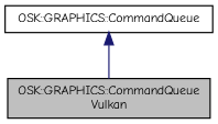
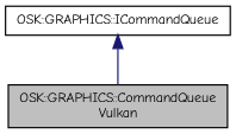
  digraph {
    fontname="Comic Neue"
    node [color=black fontname="Comic Neue" fontsize=10 shape=record style=filled]
    n1 [fillcolor=grey75 fontcolor=black height=0.2 label="OSK::GRAPHICS::CommandQueue\lVulkan" width=0.4]
-   n2 [fillcolor=white height=0.2 label="OSK::GRAPHICS::CommandQueue" width=0.4]
+   n2 [fillcolor=white height=0.2 label="OSK::GRAPHICS::ICommandQueue" width=0.4]
    n2 -> n1 [color=midnightblue dir=back fontname="Comic Neue" fontsize=10 labelfontname=Helvetica labelfontsize=10 style=solid]
  }
